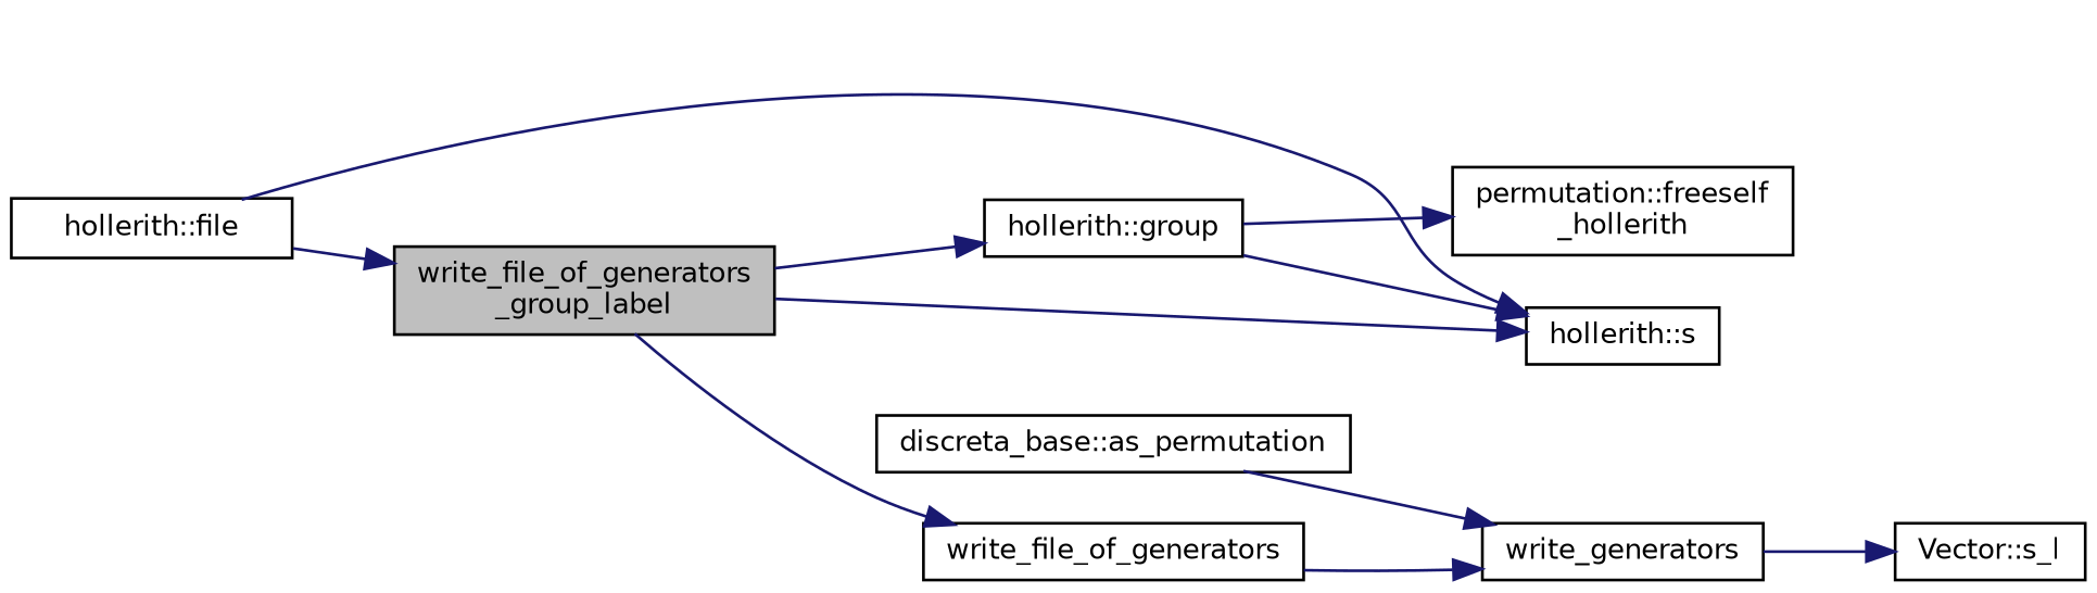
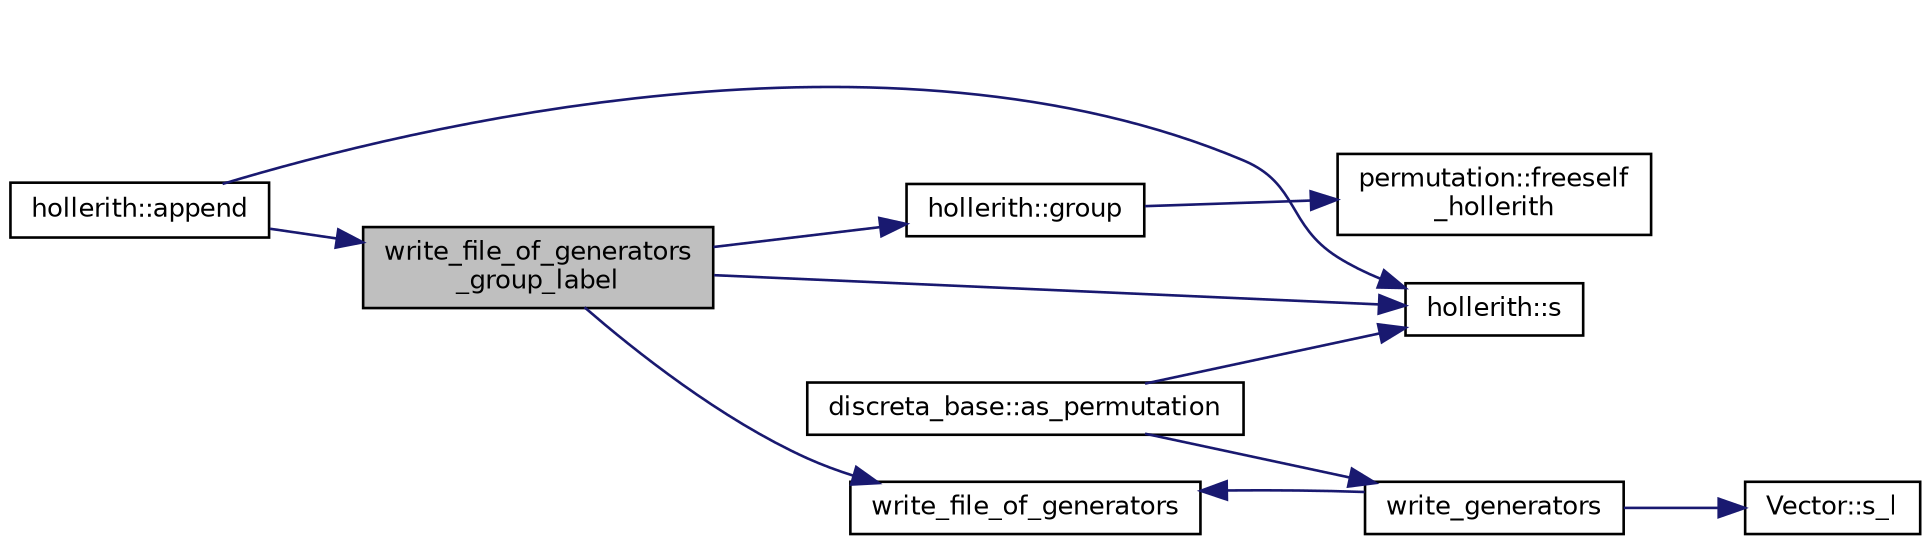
  digraph {
    rankdir=LR
    node [color=black fillcolor=white fontname=Helvetica fontsize=10 shape=record style=filled]
    edge [color=midnightblue fontname=Helvetica fontsize=10 labelfontname=Helvetica labelfontsize=10 style=solid]
    n1 [fillcolor=grey75 fontcolor=black height=0.2 label="write_file_of_generators\l_group_label" width=0.4]
    n2 [height=0.2 label="hollerith::group" width=0.4]
    n3 [height=0.2 label="hollerith::s" width=0.4]
    n4 [height=0.2 label=write_file_of_generators width=0.4]
    n5 [height=0.2 label="permutation::freeself\l_hollerith" width=0.4]
-   n6 [height=0.2 label="hollerith::file" width=0.4]
+   n6 [height=0.2 label="hollerith::append" width=0.4]
    n7 [height=0.2 label=write_generators width=0.4]
    n8 [height=0.2 label="Vector::s_l" width=0.4]
    n9 [height=0.2 label="discreta_base::as_permutation" width=0.4]
    n1 -> n2
    n1 -> n3
    n1 -> n4
-   n2 -> n3
+   n9 -> n3
    n2 -> n5
-   n4 -> n7
+   n7 -> n4
    n6 -> n1
    n6 -> n3
    n7 -> n8
    n9 -> n7
  }
